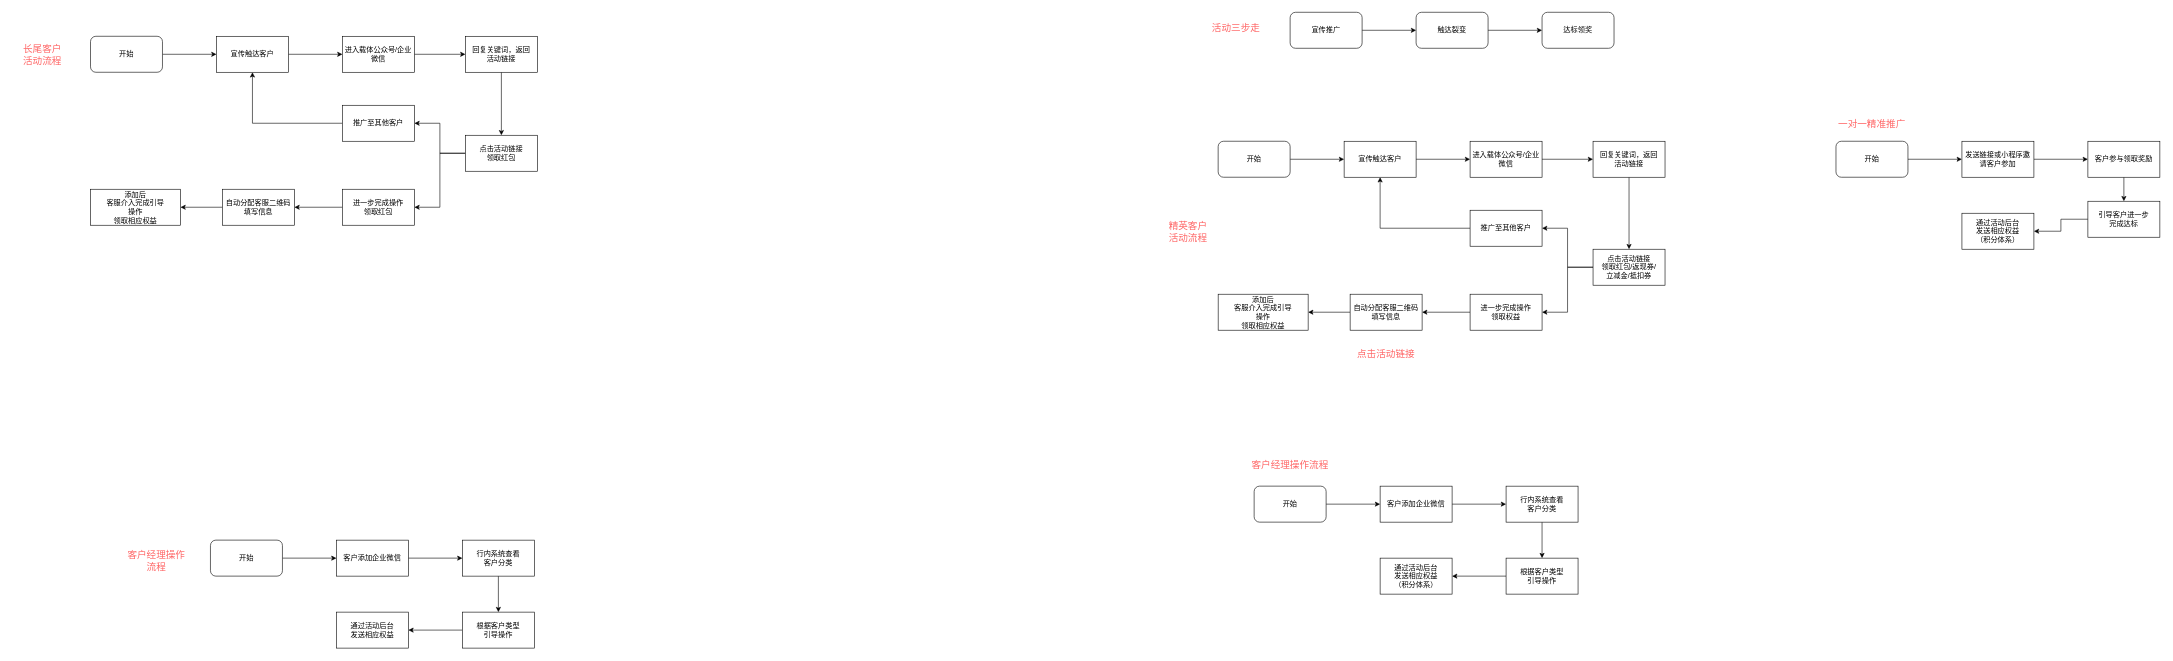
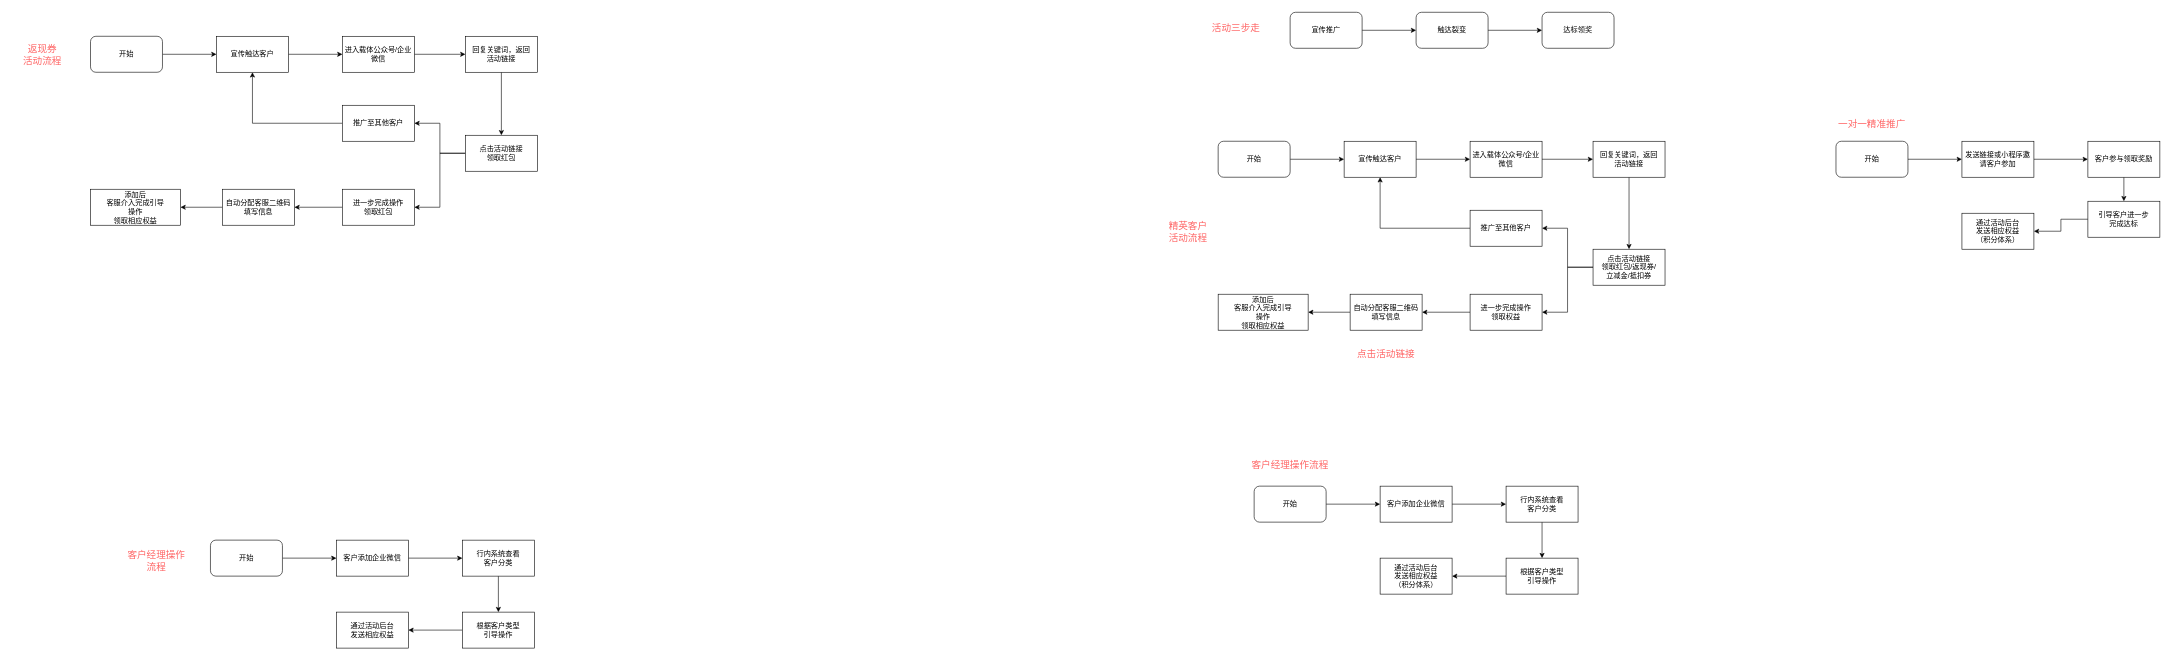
  <mxCell id="0" />
  <mxCell id="1" parent="0" />
  <mxCell id="2" style="edgeStyle=orthogonalEdgeStyle;rounded=0;orthogonalLoop=1;jettySize=auto;html=1;entryX=0;entryY=0.5;entryDx=0;entryDy=0;" parent="1" source="3" target="5" edge="1"><mxGeometry relative="1" as="geometry" /></mxCell>
  <mxCell id="3" value="开始" style="rounded=1;whiteSpace=wrap;html=1;" parent="1" vertex="1"><mxGeometry x="150" y="60" width="120" height="60" as="geometry" /></mxCell>
  <mxCell id="4" style="edgeStyle=orthogonalEdgeStyle;rounded=0;orthogonalLoop=1;jettySize=auto;html=1;" parent="1" source="5" target="7" edge="1"><mxGeometry relative="1" as="geometry" /></mxCell>
  <mxCell id="5" value="宣传触达客户" style="rounded=0;whiteSpace=wrap;html=1;" parent="1" vertex="1"><mxGeometry x="360" y="60" width="120" height="60" as="geometry" /></mxCell>
  <mxCell id="6" style="edgeStyle=orthogonalEdgeStyle;rounded=0;orthogonalLoop=1;jettySize=auto;html=1;entryX=0;entryY=0.5;entryDx=0;entryDy=0;" parent="1" source="7" target="9" edge="1"><mxGeometry relative="1" as="geometry" /></mxCell>
  <mxCell id="7" value="进入载体公众号/企业微信" style="rounded=0;whiteSpace=wrap;html=1;" parent="1" vertex="1"><mxGeometry x="570" y="60" width="120" height="60" as="geometry" /></mxCell>
  <mxCell id="8" style="edgeStyle=orthogonalEdgeStyle;rounded=0;orthogonalLoop=1;jettySize=auto;html=1;entryX=0.5;entryY=0;entryDx=0;entryDy=0;" parent="1" source="9" target="12" edge="1"><mxGeometry relative="1" as="geometry" /></mxCell>
  <mxCell id="9" value="回复关键词，返回&lt;br&gt;活动链接" style="rounded=0;whiteSpace=wrap;html=1;" parent="1" vertex="1"><mxGeometry x="775" y="60" width="120" height="60" as="geometry" /></mxCell>
  <mxCell id="10" style="edgeStyle=orthogonalEdgeStyle;rounded=0;orthogonalLoop=1;jettySize=auto;html=1;entryX=1;entryY=0.5;entryDx=0;entryDy=0;" parent="1" source="12" target="14" edge="1"><mxGeometry relative="1" as="geometry" /></mxCell>
  <mxCell id="11" style="edgeStyle=orthogonalEdgeStyle;rounded=0;orthogonalLoop=1;jettySize=auto;html=1;entryX=1;entryY=0.5;entryDx=0;entryDy=0;" parent="1" source="12" target="16" edge="1"><mxGeometry relative="1" as="geometry" /></mxCell>
  <mxCell id="12" value="点击活动链接&lt;br&gt;领取红包" style="rounded=0;whiteSpace=wrap;html=1;" parent="1" vertex="1"><mxGeometry x="775" y="225" width="120" height="60" as="geometry" /></mxCell>
  <mxCell id="13" style="edgeStyle=orthogonalEdgeStyle;rounded=0;orthogonalLoop=1;jettySize=auto;html=1;" parent="1" source="14" target="5" edge="1"><mxGeometry relative="1" as="geometry" /></mxCell>
  <mxCell id="14" value="推广至其他客户" style="rounded=0;whiteSpace=wrap;html=1;" parent="1" vertex="1"><mxGeometry x="570" y="175" width="120" height="60" as="geometry" /></mxCell>
  <mxCell id="15" style="edgeStyle=orthogonalEdgeStyle;rounded=0;orthogonalLoop=1;jettySize=auto;html=1;entryX=1;entryY=0.5;entryDx=0;entryDy=0;" parent="1" source="16" target="18" edge="1"><mxGeometry relative="1" as="geometry" /></mxCell>
  <mxCell id="16" value="进一步完成操作&lt;br&gt;领取红包" style="rounded=0;whiteSpace=wrap;html=1;" parent="1" vertex="1"><mxGeometry x="570" y="315" width="120" height="60" as="geometry" /></mxCell>
  <mxCell id="17" style="edgeStyle=orthogonalEdgeStyle;rounded=0;orthogonalLoop=1;jettySize=auto;html=1;entryX=1;entryY=0.5;entryDx=0;entryDy=0;" parent="1" source="18" target="19" edge="1"><mxGeometry relative="1" as="geometry" /></mxCell>
  <mxCell id="18" value="自动分配客服二维码&lt;br&gt;填写信息" style="rounded=0;whiteSpace=wrap;html=1;" parent="1" vertex="1"><mxGeometry x="370" y="315" width="120" height="60" as="geometry" /></mxCell>
  <mxCell id="19" value="添加后&lt;br&gt;客服介入完成引导&lt;br&gt;操作&lt;br&gt;领取相应权益" style="rounded=0;whiteSpace=wrap;html=1;" parent="1" vertex="1"><mxGeometry x="150" y="315" width="150" height="60" as="geometry" /></mxCell>
  <mxCell id="20" style="edgeStyle=orthogonalEdgeStyle;rounded=0;orthogonalLoop=1;jettySize=auto;html=1;" parent="1" source="21" target="23" edge="1"><mxGeometry relative="1" as="geometry" /></mxCell>
  <mxCell id="21" value="开始" style="rounded=1;whiteSpace=wrap;html=1;" parent="1" vertex="1"><mxGeometry x="350" y="900" width="120" height="60" as="geometry" /></mxCell>
  <mxCell id="22" style="edgeStyle=orthogonalEdgeStyle;rounded=0;orthogonalLoop=1;jettySize=auto;html=1;" parent="1" source="23" target="25" edge="1"><mxGeometry relative="1" as="geometry" /></mxCell>
  <mxCell id="23" value="客户添加企业微信" style="rounded=0;whiteSpace=wrap;html=1;" parent="1" vertex="1"><mxGeometry x="560" y="900" width="120" height="60" as="geometry" /></mxCell>
  <mxCell id="24" style="edgeStyle=orthogonalEdgeStyle;rounded=0;orthogonalLoop=1;jettySize=auto;html=1;entryX=0.5;entryY=0;entryDx=0;entryDy=0;" parent="1" source="25" target="27" edge="1"><mxGeometry relative="1" as="geometry" /></mxCell>
  <mxCell id="25" value="行内系统查看&lt;br&gt;客户分类" style="rounded=0;whiteSpace=wrap;html=1;" parent="1" vertex="1"><mxGeometry x="770" y="900" width="120" height="60" as="geometry" /></mxCell>
  <mxCell id="26" style="edgeStyle=orthogonalEdgeStyle;rounded=0;orthogonalLoop=1;jettySize=auto;html=1;" parent="1" source="27" target="28" edge="1"><mxGeometry relative="1" as="geometry" /></mxCell>
  <mxCell id="27" value="根据客户类型&lt;br&gt;引导操作" style="rounded=0;whiteSpace=wrap;html=1;" parent="1" vertex="1"><mxGeometry x="770" y="1020" width="120" height="60" as="geometry" /></mxCell>
  <mxCell id="28" value="通过活动后台&lt;br&gt;发送相应权益" style="rounded=0;whiteSpace=wrap;html=1;" parent="1" vertex="1"><mxGeometry x="560" y="1020" width="120" height="60" as="geometry" /></mxCell>
  <mxCell id="29" value="客户经理操作流程" style="text;html=1;strokeColor=none;fillColor=none;align=center;verticalAlign=middle;whiteSpace=wrap;rounded=0;fontSize=16;fontColor=#FF6666;" vertex="1" parent="1"><mxGeometry x="210" y="910" width="100" height="50" as="geometry" /></mxCell>
- <mxCell id="30" value="长尾客户&lt;br&gt;活动流程" style="text;html=1;strokeColor=none;fillColor=none;align=center;verticalAlign=middle;whiteSpace=wrap;rounded=0;fontSize=16;fontColor=#FF6666;" vertex="1" parent="1"><mxGeometry x="20" y="65" width="100" height="50" as="geometry" /></mxCell>
+ <mxCell id="30" value="返现券&lt;br&gt;活动流程" style="text;html=1;strokeColor=none;fillColor=none;align=center;verticalAlign=middle;whiteSpace=wrap;rounded=0;fontSize=16;fontColor=#FF6666;" vertex="1" parent="1"><mxGeometry x="20" y="65" width="100" height="50" as="geometry" /></mxCell>
  <mxCell id="31" style="edgeStyle=orthogonalEdgeStyle;rounded=0;orthogonalLoop=1;jettySize=auto;html=1;fontSize=16;fontColor=#FF6666;" edge="1" parent="1" source="32" target="34"><mxGeometry relative="1" as="geometry" /></mxCell>
  <mxCell id="32" value="宣传推广" style="rounded=1;whiteSpace=wrap;html=1;" vertex="1" parent="1"><mxGeometry x="2150" y="20" width="120" height="60" as="geometry" /></mxCell>
  <mxCell id="33" style="edgeStyle=orthogonalEdgeStyle;rounded=0;orthogonalLoop=1;jettySize=auto;html=1;entryX=0;entryY=0.5;entryDx=0;entryDy=0;fontSize=16;fontColor=#FF6666;" edge="1" parent="1" source="34" target="35"><mxGeometry relative="1" as="geometry" /></mxCell>
  <mxCell id="34" value="触达裂变" style="rounded=1;whiteSpace=wrap;html=1;" vertex="1" parent="1"><mxGeometry x="2360" y="20" width="120" height="60" as="geometry" /></mxCell>
  <mxCell id="35" value="达标领奖" style="rounded=1;whiteSpace=wrap;html=1;" vertex="1" parent="1"><mxGeometry x="2570" y="20" width="120" height="60" as="geometry" /></mxCell>
  <mxCell id="36" value="活动三步走" style="text;html=1;strokeColor=none;fillColor=none;align=center;verticalAlign=middle;whiteSpace=wrap;rounded=0;fontSize=16;fontColor=#FF6666;" vertex="1" parent="1"><mxGeometry x="2010" y="20" width="100" height="50" as="geometry" /></mxCell>
  <mxCell id="37" style="edgeStyle=orthogonalEdgeStyle;rounded=0;orthogonalLoop=1;jettySize=auto;html=1;entryX=0;entryY=0.5;entryDx=0;entryDy=0;" edge="1" parent="1" source="38" target="40"><mxGeometry relative="1" as="geometry" /></mxCell>
  <mxCell id="38" value="开始" style="rounded=1;whiteSpace=wrap;html=1;" vertex="1" parent="1"><mxGeometry x="2030" y="235" width="120" height="60" as="geometry" /></mxCell>
  <mxCell id="39" style="edgeStyle=orthogonalEdgeStyle;rounded=0;orthogonalLoop=1;jettySize=auto;html=1;" edge="1" parent="1" source="40" target="42"><mxGeometry relative="1" as="geometry" /></mxCell>
  <mxCell id="40" value="宣传触达客户" style="rounded=0;whiteSpace=wrap;html=1;" vertex="1" parent="1"><mxGeometry x="2240" y="235" width="120" height="60" as="geometry" /></mxCell>
  <mxCell id="41" style="edgeStyle=orthogonalEdgeStyle;rounded=0;orthogonalLoop=1;jettySize=auto;html=1;entryX=0;entryY=0.5;entryDx=0;entryDy=0;" edge="1" parent="1" source="42" target="44"><mxGeometry relative="1" as="geometry" /></mxCell>
  <mxCell id="42" value="进入载体公众号/企业微信" style="rounded=0;whiteSpace=wrap;html=1;" vertex="1" parent="1"><mxGeometry x="2450" y="235" width="120" height="60" as="geometry" /></mxCell>
  <mxCell id="43" style="edgeStyle=orthogonalEdgeStyle;rounded=0;orthogonalLoop=1;jettySize=auto;html=1;entryX=0.5;entryY=0;entryDx=0;entryDy=0;" edge="1" parent="1" source="44" target="47"><mxGeometry relative="1" as="geometry" /></mxCell>
  <mxCell id="44" value="回复关键词，返回&lt;br&gt;活动链接" style="rounded=0;whiteSpace=wrap;html=1;" vertex="1" parent="1"><mxGeometry x="2655" y="235" width="120" height="60" as="geometry" /></mxCell>
  <mxCell id="45" style="edgeStyle=orthogonalEdgeStyle;rounded=0;orthogonalLoop=1;jettySize=auto;html=1;entryX=1;entryY=0.5;entryDx=0;entryDy=0;" edge="1" parent="1" source="47" target="49"><mxGeometry relative="1" as="geometry" /></mxCell>
  <mxCell id="46" style="edgeStyle=orthogonalEdgeStyle;rounded=0;orthogonalLoop=1;jettySize=auto;html=1;entryX=1;entryY=0.5;entryDx=0;entryDy=0;" edge="1" parent="1" source="47" target="51"><mxGeometry relative="1" as="geometry" /></mxCell>
  <mxCell id="47" value="点击活动链接&lt;br&gt;领取红包/返现券/&lt;br&gt;立减金/抵扣券" style="rounded=0;whiteSpace=wrap;html=1;" vertex="1" parent="1"><mxGeometry x="2655" y="415" width="120" height="60" as="geometry" /></mxCell>
  <mxCell id="48" style="edgeStyle=orthogonalEdgeStyle;rounded=0;orthogonalLoop=1;jettySize=auto;html=1;" edge="1" parent="1" source="49" target="40"><mxGeometry relative="1" as="geometry" /></mxCell>
  <mxCell id="49" value="推广至其他客户" style="rounded=0;whiteSpace=wrap;html=1;" vertex="1" parent="1"><mxGeometry x="2450" y="350" width="120" height="60" as="geometry" /></mxCell>
  <mxCell id="50" style="edgeStyle=orthogonalEdgeStyle;rounded=0;orthogonalLoop=1;jettySize=auto;html=1;entryX=1;entryY=0.5;entryDx=0;entryDy=0;" edge="1" parent="1" source="51" target="53"><mxGeometry relative="1" as="geometry" /></mxCell>
  <mxCell id="51" value="进一步完成操作&lt;br&gt;领取权益" style="rounded=0;whiteSpace=wrap;html=1;" vertex="1" parent="1"><mxGeometry x="2450" y="490" width="120" height="60" as="geometry" /></mxCell>
  <mxCell id="52" style="edgeStyle=orthogonalEdgeStyle;rounded=0;orthogonalLoop=1;jettySize=auto;html=1;entryX=1;entryY=0.5;entryDx=0;entryDy=0;" edge="1" parent="1" source="53" target="54"><mxGeometry relative="1" as="geometry" /></mxCell>
  <mxCell id="53" value="自动分配客服二维码&lt;br&gt;填写信息" style="rounded=0;whiteSpace=wrap;html=1;" vertex="1" parent="1"><mxGeometry x="2250" y="490" width="120" height="60" as="geometry" /></mxCell>
  <mxCell id="54" value="添加后&lt;br&gt;客服介入完成引导&lt;br&gt;操作&lt;br&gt;领取相应权益" style="rounded=0;whiteSpace=wrap;html=1;" vertex="1" parent="1"><mxGeometry x="2030" y="490" width="150" height="60" as="geometry" /></mxCell>
  <mxCell id="55" value="精英客户&lt;br&gt;活动流程" style="text;html=1;strokeColor=none;fillColor=none;align=center;verticalAlign=middle;whiteSpace=wrap;rounded=0;fontSize=16;fontColor=#FF6666;" vertex="1" parent="1"><mxGeometry x="1930" y="360" width="100" height="50" as="geometry" /></mxCell>
  <mxCell id="56" style="edgeStyle=orthogonalEdgeStyle;rounded=0;orthogonalLoop=1;jettySize=auto;html=1;" edge="1" parent="1" source="57" target="59"><mxGeometry relative="1" as="geometry" /></mxCell>
  <mxCell id="57" value="开始" style="rounded=1;whiteSpace=wrap;html=1;" vertex="1" parent="1"><mxGeometry x="2090" y="810" width="120" height="60" as="geometry" /></mxCell>
  <mxCell id="58" style="edgeStyle=orthogonalEdgeStyle;rounded=0;orthogonalLoop=1;jettySize=auto;html=1;" edge="1" parent="1" source="59" target="61"><mxGeometry relative="1" as="geometry" /></mxCell>
  <mxCell id="59" value="客户添加企业微信" style="rounded=0;whiteSpace=wrap;html=1;" vertex="1" parent="1"><mxGeometry x="2300" y="810" width="120" height="60" as="geometry" /></mxCell>
  <mxCell id="60" style="edgeStyle=orthogonalEdgeStyle;rounded=0;orthogonalLoop=1;jettySize=auto;html=1;entryX=0.5;entryY=0;entryDx=0;entryDy=0;" edge="1" parent="1" source="61" target="63"><mxGeometry relative="1" as="geometry" /></mxCell>
  <mxCell id="61" value="行内系统查看&lt;br&gt;客户分类" style="rounded=0;whiteSpace=wrap;html=1;" vertex="1" parent="1"><mxGeometry x="2510" y="810" width="120" height="60" as="geometry" /></mxCell>
  <mxCell id="62" style="edgeStyle=orthogonalEdgeStyle;rounded=0;orthogonalLoop=1;jettySize=auto;html=1;" edge="1" parent="1" source="63" target="64"><mxGeometry relative="1" as="geometry" /></mxCell>
  <mxCell id="63" value="根据客户类型&lt;br&gt;引导操作" style="rounded=0;whiteSpace=wrap;html=1;" vertex="1" parent="1"><mxGeometry x="2510" y="930" width="120" height="60" as="geometry" /></mxCell>
  <mxCell id="64" value="通过活动后台&lt;br&gt;发送相应权益&lt;br&gt;（积分体系）" style="rounded=0;whiteSpace=wrap;html=1;" vertex="1" parent="1"><mxGeometry x="2300" y="930" width="120" height="60" as="geometry" /></mxCell>
  <mxCell id="65" value="客户经理操作流程" style="text;html=1;strokeColor=none;fillColor=none;align=center;verticalAlign=middle;whiteSpace=wrap;rounded=0;fontSize=16;fontColor=#FF6666;" vertex="1" parent="1"><mxGeometry x="2085" y="750" width="130" height="50" as="geometry" /></mxCell>
  <mxCell id="66" value="点击活动链接" style="text;html=1;strokeColor=none;fillColor=none;align=center;verticalAlign=middle;whiteSpace=wrap;rounded=0;fontSize=16;fontColor=#FF6666;" vertex="1" parent="1"><mxGeometry x="2225" y="565" width="170" height="50" as="geometry" /></mxCell>
  <mxCell id="67" style="edgeStyle=orthogonalEdgeStyle;rounded=0;orthogonalLoop=1;jettySize=auto;html=1;" edge="1" parent="1" source="68" target="70"><mxGeometry relative="1" as="geometry" /></mxCell>
  <mxCell id="68" value="开始" style="rounded=1;whiteSpace=wrap;html=1;" vertex="1" parent="1"><mxGeometry x="3060" y="235" width="120" height="60" as="geometry" /></mxCell>
  <mxCell id="69" style="edgeStyle=orthogonalEdgeStyle;rounded=0;orthogonalLoop=1;jettySize=auto;html=1;" edge="1" parent="1" source="70" target="72"><mxGeometry relative="1" as="geometry" /></mxCell>
  <mxCell id="70" value="发送链接或小程序邀请客户参加" style="rounded=0;whiteSpace=wrap;html=1;" vertex="1" parent="1"><mxGeometry x="3270" y="235" width="120" height="60" as="geometry" /></mxCell>
  <mxCell id="71" style="edgeStyle=orthogonalEdgeStyle;rounded=0;orthogonalLoop=1;jettySize=auto;html=1;entryX=0.5;entryY=0;entryDx=0;entryDy=0;" edge="1" parent="1" source="72" target="74"><mxGeometry relative="1" as="geometry" /></mxCell>
  <mxCell id="72" value="客户参与领取奖励" style="rounded=0;whiteSpace=wrap;html=1;" vertex="1" parent="1"><mxGeometry x="3480" y="235" width="120" height="60" as="geometry" /></mxCell>
  <mxCell id="73" style="edgeStyle=orthogonalEdgeStyle;rounded=0;orthogonalLoop=1;jettySize=auto;html=1;" edge="1" parent="1" source="74" target="75"><mxGeometry relative="1" as="geometry" /></mxCell>
  <mxCell id="74" value="引导客户进一步&lt;br&gt;完成达标" style="rounded=0;whiteSpace=wrap;html=1;" vertex="1" parent="1"><mxGeometry x="3480" y="335" width="120" height="60" as="geometry" /></mxCell>
  <mxCell id="75" value="通过活动后台&lt;br&gt;发送相应权益&lt;br&gt;（积分体系）" style="rounded=0;whiteSpace=wrap;html=1;" vertex="1" parent="1"><mxGeometry x="3270" y="355" width="120" height="60" as="geometry" /></mxCell>
  <mxCell id="76" value="一对一精准推广" style="text;html=1;strokeColor=none;fillColor=none;align=center;verticalAlign=middle;whiteSpace=wrap;rounded=0;fontSize=16;fontColor=#FF6666;" vertex="1" parent="1"><mxGeometry x="3035" y="180" width="170" height="50" as="geometry" /></mxCell>
